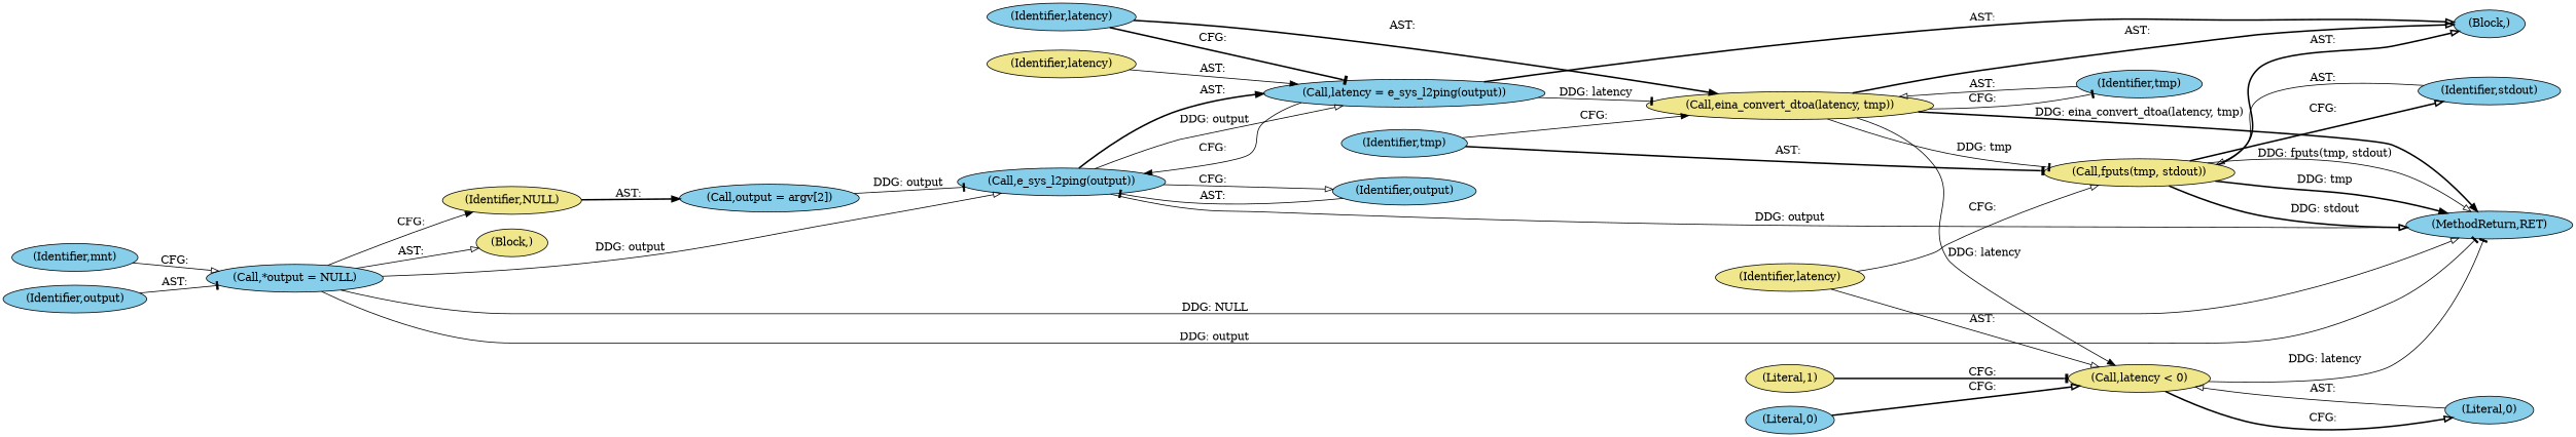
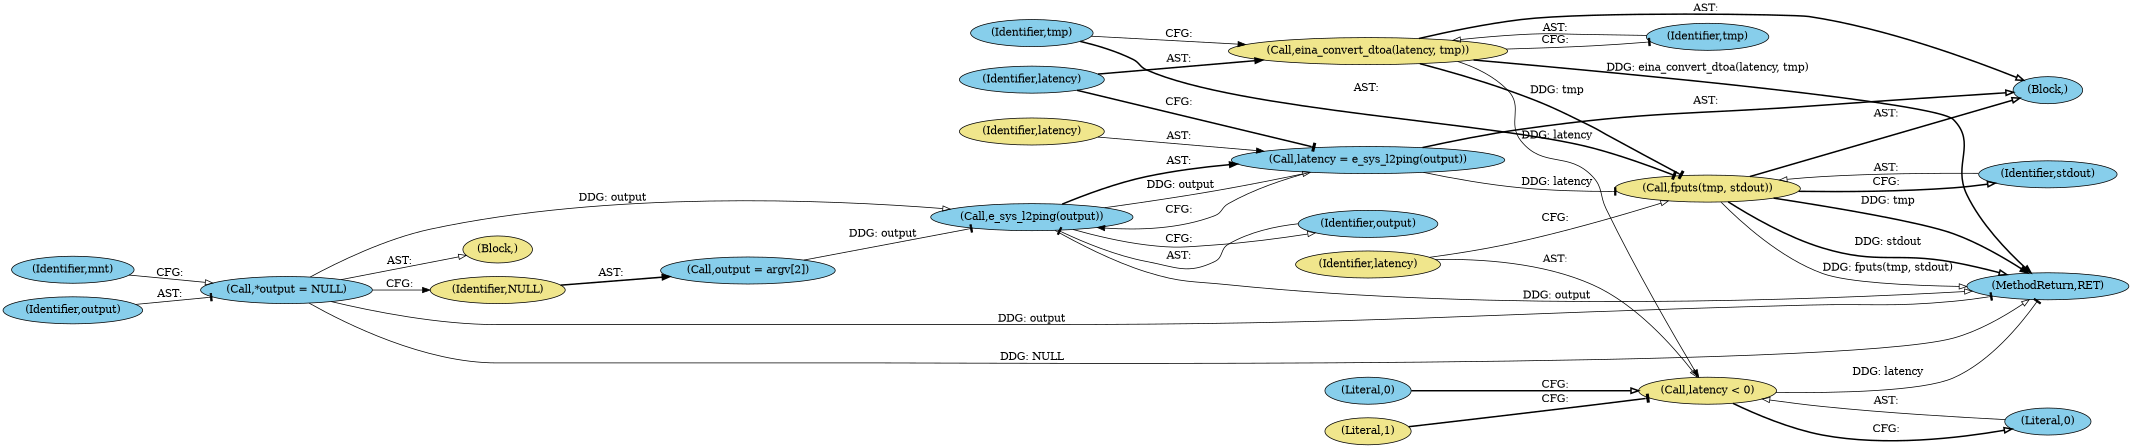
  digraph {
    rankdir=LR
    node [fillcolor=skyblue style=filled]
    edge [arrowhead=onormal style=solid]
    n1 [label="(Call,*output = NULL)"]
    n2 [label="(Call,e_sys_l2ping(output))"]
    n3 [fillcolor=khaki label="(Block,)"]
    n4 [label="(MethodReturn,RET)"]
    n5 [fillcolor=khaki label="(Identifier,NULL)"]
    n6 [label="(Call,latency = e_sys_l2ping(output))"]
    n7 [label="(Identifier,output)"]
    n8 [label="(Call,output = argv[2])"]
    n9 [fillcolor=khaki label="(Call,eina_convert_dtoa(latency, tmp))"]
    n10 [label="(Block,)"]
    n11 [fillcolor=khaki label="(Call,fputs(tmp, stdout))"]
    n12 [fillcolor=khaki label="(Call,latency < 0)"]
    n13 [label="(Identifier,tmp)"]
    n14 [label="(Identifier,stdout)"]
    n15 [label="(Literal,0)"]
    n16 [label="(Identifier,tmp)"]
    n17 [label="(Identifier,latency)"]
    n18 [fillcolor=khaki label="(Literal,1)"]
    n19 [label="(Identifier,mnt)"]
    n20 [fillcolor=khaki label="(Identifier,latency)"]
    n21 [label="(Identifier,output)"]
    n22 [label="(Literal,0)"]
    n23 [fillcolor=khaki label="(Identifier,latency)"]
    n1 -> n2 [label="DDG: output"]
    n1 -> n3 [label="AST: "]
    n1 -> n4 [label="DDG: NULL"]
    n1 -> n4 [arrowhead=tee label="DDG: output"]
    n1 -> n5 [arrowhead=normal label="CFG: "]
    n2 -> n4 [label="DDG: output"]
    n2 -> n6 [arrowhead=normal label="AST: " style=bold]
    n2 -> n6 [label="DDG: output"]
    n2 -> n7 [label="CFG: "]
    n5 -> n8 [arrowhead=normal label="AST: " style=bold]
    n6 -> n2 [arrowhead=normal label="CFG: "]
-   n6 -> n9 [arrowhead=tee label="DDG: latency"]
+   n6 -> n11 [arrowhead=tee label="DDG: latency"]
    n6 -> n10 [label="AST: " style=bold]
    n7 -> n2 [arrowhead=tee label="AST: "]
    n8 -> n2 [arrowhead=tee label="DDG: output"]
    n9 -> n4 [arrowhead=normal label="DDG: eina_convert_dtoa(latency, tmp)" style=bold]
    n9 -> n10 [label="AST: " style=bold]
-   n9 -> n11 [arrowhead=tee label="DDG: tmp"]
+   n9 -> n11 [arrowhead=tee label="DDG: tmp" style=bold]
    n9 -> n12 [arrowhead=normal label="DDG: latency"]
    n9 -> n13 [arrowhead=tee label="CFG: "]
    n11 -> n4 [label="DDG: fputs(tmp, stdout)"]
    n11 -> n4 [arrowhead=normal label="DDG: tmp" style=bold]
    n11 -> n4 [label="DDG: stdout" style=bold]
    n11 -> n10 [label="AST: " style=bold]
    n11 -> n14 [label="CFG: " style=bold]
    n12 -> n4 [arrowhead=tee label="DDG: latency"]
    n12 -> n15 [label="CFG: " style=bold]
    n13 -> n9 [label="AST: "]
    n14 -> n11 [label="AST: "]
    n15 -> n12 [label="AST: "]
    n16 -> n9 [arrowhead=normal label="CFG: "]
    n16 -> n11 [arrowhead=tee label="AST: " style=bold]
    n17 -> n6 [arrowhead=tee label="CFG: " style=bold]
    n17 -> n9 [arrowhead=normal label="AST: " style=bold]
    n18 -> n12 [arrowhead=tee label="CFG: " style=bold]
    n19 -> n1 [label="CFG: "]
    n20 -> n6 [arrowhead=normal label="AST: "]
    n21 -> n1 [arrowhead=tee label="AST: "]
    n22 -> n12 [label="CFG: " style=bold]
    n23 -> n11 [label="CFG: "]
    n23 -> n12 [label="AST: "]
  }
